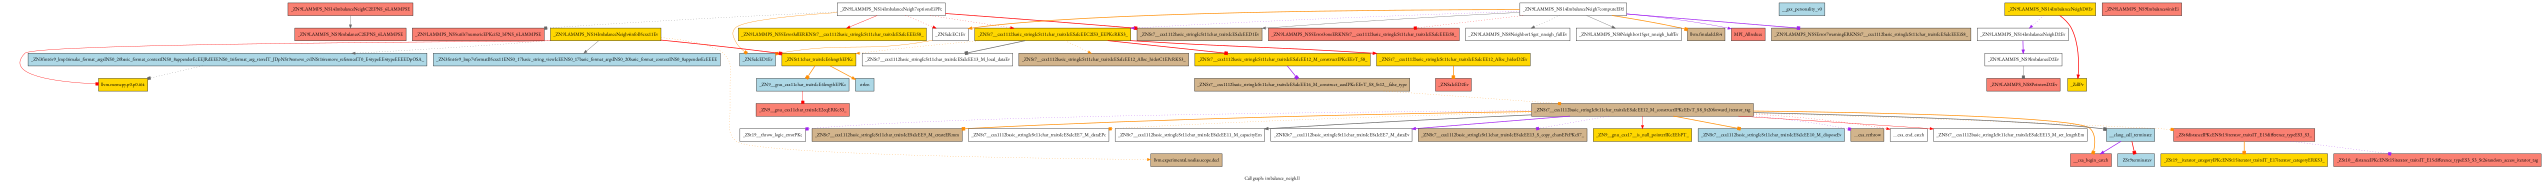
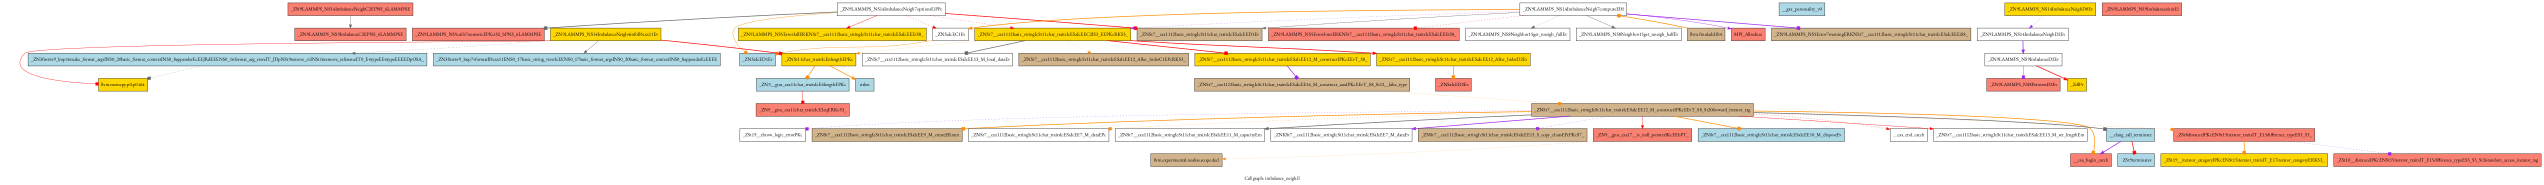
  digraph {
    fontname="EB Garamond"
    label="Call graph: imbalance_neigh.ll"
    node [fillcolor=white fontname="EB Garamond" shape=record style=filled]
    edge [arrowhead=box color=darkorange fontname="EB Garamond" style=bold]
    n1 [fillcolor=salmon label="{_ZN9LAMMPS_NS14ImbalanceNeighC2EPNS_6LAMMPSE}"]
    n2 [fillcolor=salmon label="{_ZN9LAMMPS_NS9ImbalanceC2EPNS_6LAMMPSE}"]
    n3 [label="{_ZN9LAMMPS_NS14ImbalanceNeigh7optionsEiPPc}"]
    n4 [label="{_ZNSaIcEC1Ev}"]
    n5 [fillcolor=gold label="{_ZNSt7__cxx1112basic_stringIcSt11char_traitsIcESaIcEEC2IS3_EEPKcRKS3_}"]
    n6 [fillcolor=lightblue label="{_ZNSaIcED1Ev}"]
    n7 [fillcolor=tan label="{_ZNSt7__cxx1112basic_stringIcSt11char_traitsIcESaIcEED1Ev}"]
    n8 [fillcolor=gold label="{_ZN9LAMMPS_NS5Error3allERKNSt7__cxx1112basic_stringIcSt11char_traitsIcESaIcEEEiS8_}"]
    n9 [fillcolor=salmon label="{_ZN9LAMMPS_NS5utils7numericEPKciS2_bPNS_6LAMMPSE}"]
    n10 [label="{_ZNSt7__cxx1112basic_stringIcSt11char_traitsIcESaIcEE13_M_local_dataEv}"]
    n11 [fillcolor=tan label="{_ZNSt7__cxx1112basic_stringIcSt11char_traitsIcESaIcEE12_Alloc_hiderC1EPcRKS3_}"]
    n12 [fillcolor=gold label="{_ZNSt11char_traitsIcE6lengthEPKc}"]
    n13 [fillcolor=gold label="{_ZNSt7__cxx1112basic_stringIcSt11char_traitsIcESaIcEE12_M_constructIPKcEEvT_S8_}"]
    n14 [fillcolor=gold label="{_ZNSt7__cxx1112basic_stringIcSt11char_traitsIcESaIcEE12_Alloc_hiderD2Ev}"]
    n15 [fillcolor=lightblue label="{_ZN9__gnu_cxx11char_traitsIcE6lengthEPKc}"]
    n16 [fillcolor=lightblue label="{strlen}"]
    n17 [fillcolor=tan label="{_ZNSt7__cxx1112basic_stringIcSt11char_traitsIcESaIcEE16_M_construct_auxIPKcEEvT_S8_St12__false_type}"]
    n18 [fillcolor=salmon label="{_ZNSaIcED2Ev}"]
    n19 [fillcolor=salmon label="{_ZN9__gnu_cxx11char_traitsIcE2eqERKcS3_}"]
    n20 [fillcolor=tan label="{_ZNSt7__cxx1112basic_stringIcSt11char_traitsIcESaIcEE12_M_constructIPKcEEvT_S8_St20forward_iterator_tag}"]
    n21 [fillcolor=lightblue label="{__gxx_personality_v0}"]
    n22 [label="{_ZN9LAMMPS_NS14ImbalanceNeigh7computeEPd}"]
    n23 [fillcolor=tan label="{llvm.fmuladd.f64}"]
    n24 [fillcolor=salmon label="{MPI_Allreduce}"]
    n25 [fillcolor=tan label="{_ZN9LAMMPS_NS5Error7warningERKNSt7__cxx1112basic_stringIcSt11char_traitsIcESaIcEEEiS8_}"]
    n26 [fillcolor=salmon label="{_ZN9LAMMPS_NS5Error3oneERKNSt7__cxx1112basic_stringIcSt11char_traitsIcESaIcEEEiS8_}"]
    n27 [label="{_ZN9LAMMPS_NS8Neighbor15get_nneigh_fullEv}"]
    n28 [label="{_ZN9LAMMPS_NS8Neighbor15get_nneigh_halfEv}"]
-   n29 [fillcolor=gold label="{_ZN9__gnu_cxx17__is_null_pointerIKcEEbPT_}"]
+   n29 [fillcolor=salmon label="{_ZN9__gnu_cxx17__is_null_pointerIKcEEbPT_}"]
    n30 [label="{_ZSt19__throw_logic_errorPKc}"]
    n31 [fillcolor=salmon label="{_ZSt8distanceIPKcENSt15iterator_traitsIT_E15difference_typeES3_S3_}"]
    n32 [fillcolor=tan label="{_ZNSt7__cxx1112basic_stringIcSt11char_traitsIcESaIcEE9_M_createERmm}"]
    n33 [label="{_ZNSt7__cxx1112basic_stringIcSt11char_traitsIcESaIcEE7_M_dataEPc}"]
    n34 [label="{_ZNSt7__cxx1112basic_stringIcSt11char_traitsIcESaIcEE11_M_capacityEm}"]
    n35 [label="{_ZNKSt7__cxx1112basic_stringIcSt11char_traitsIcESaIcEE7_M_dataEv}"]
    n36 [fillcolor=tan label="{_ZNSt7__cxx1112basic_stringIcSt11char_traitsIcESaIcEE13_S_copy_charsEPcPKcS7_}"]
    n37 [fillcolor=salmon label="{__cxa_begin_catch}"]
    n38 [fillcolor=lightblue label="{_ZNSt7__cxx1112basic_stringIcSt11char_traitsIcESaIcEE10_M_disposeEv}"]
-   n39 [fillcolor=tan label="{__cxa_rethrow}"]
    n40 [label="{__cxa_end_catch}"]
    n41 [label="{_ZNSt7__cxx1112basic_stringIcSt11char_traitsIcESaIcEE13_M_set_lengthEm}"]
    n42 [fillcolor=lightblue label="{__clang_call_terminate}"]
    n43 [fillcolor=gold label="{_ZSt19__iterator_categoryIPKcENSt15iterator_traitsIT_E17iterator_categoryERKS3_}"]
    n44 [fillcolor=salmon label="{_ZSt10__distanceIPKcENSt15iterator_traitsIT_E15difference_typeES3_S3_St26random_access_iterator_tag}"]
    n45 [fillcolor=lightblue label="{_ZSt9terminatev}"]
    n46 [fillcolor=gold label="{_ZN9LAMMPS_NS14ImbalanceNeigh4infoB5cxx11Ev}"]
    n47 [fillcolor=tan label="{llvm.experimental.noalias.scope.decl}"]
    n48 [fillcolor=gold label="{llvm.memcpy.p0.p0.i64}"]
    n49 [fillcolor=lightblue label="{_ZN3fmt6v9_lmp16make_format_argsINS0_20basic_format_contextINS0_8appenderEcEEJRdEEENS0_16format_arg_storeIT_JDpNSt9remove_cvINSt16remove_referenceIT0_E4typeEE4typeEEEEDpOSA_}"]
    n50 [fillcolor=lightblue label="{_ZN3fmt6v9_lmp7vformatB5cxx11ENS0_17basic_string_viewIcEENS0_17basic_format_argsINS0_20basic_format_contextINS0_8appenderEcEEEE}"]
    n51 [label="{_ZN9LAMMPS_NS14ImbalanceNeighD2Ev}"]
    n52 [label="{_ZN9LAMMPS_NS9ImbalanceD2Ev}"]
    n53 [fillcolor=salmon label="{_ZN9LAMMPS_NS8PointersD2Ev}"]
    n54 [fillcolor=gold label="{_ZN9LAMMPS_NS14ImbalanceNeighD0Ev}"]
    n55 [fillcolor=gold label="{_ZdlPv}"]
    n56 [fillcolor=salmon label="{_ZN9LAMMPS_NS9Imbalance4initEi}"]
    n1 -> n2 [arrowhead=normal color=gray40 style=solid]
    n3 -> n4 [arrowhead=normal color=red style=dotted]
    n3 -> n5 [arrowhead=normal color=red style=dotted]
    n3 -> n6 [style=solid]
    n3 -> n7 [color=red]
    n3 -> n8 [arrowhead=normal color=red style=solid]
-   n3 -> n9 [color=gray40 style=dotted]
+   n3 -> n9 [color=gray40]
    n4 -> n6 [style=solid]
    n5 -> n10 [color=gray40]
    n5 -> n11 [arrowhead=normal style=dotted]
    n5 -> n12 [arrowhead=normal style=dotted]
    n5 -> n13 [color=red]
    n5 -> n14 [arrowhead=normal color=red]
    n12 -> n15
    n12 -> n16 [arrowhead=normal]
    n13 -> n17 [color=purple]
    n14 -> n18
    n15 -> n19 [color=red style=solid]
    n17 -> n20 [style=dotted]
    n20 -> n29 [arrowhead=normal color=red style=solid]
    n20 -> n30 [color=purple style=dotted]
    n20 -> n31 [style=dotted]
    n20 -> n32
    n20 -> n33 [style=dotted]
    n20 -> n34 [arrowhead=normal color=gray40]
    n20 -> n35 [arrowhead=normal color=purple]
    n20 -> n36 [color=purple style=dotted]
    n20 -> n37
    n20 -> n38
-   n20 -> n39 [color=purple style=dotted]
    n20 -> n40 [arrowhead=normal color=red style=dotted]
    n20 -> n41 [arrowhead=normal color=red style=solid]
    n20 -> n42 [color=gray40]
    n22 -> n4 [arrowhead=normal]
    n22 -> n5 [arrowhead=normal color=purple style=dotted]
    n22 -> n7 [arrowhead=normal color=gray40 style=solid]
-   n22 -> n23
+   n23 -> n22
    n22 -> n24 [arrowhead=normal color=purple style=solid]
    n22 -> n25 [color=purple]
    n22 -> n26 [color=red style=dotted]
    n22 -> n27 [arrowhead=normal color=gray40 style=dotted]
    n22 -> n28 [arrowhead=normal color=gray40 style=solid]
    n31 -> n43
    n31 -> n44 [color=purple style=dotted]
    n42 -> n37 [arrowhead=normal color=purple]
    n42 -> n45 [color=red]
    n46 -> n12 [color=red]
-   n46 -> n47 [arrowhead=normal style=dotted]
+   n29 -> n47 [arrowhead=normal style=dotted]
    n46 -> n48 [color=red style=solid]
    n46 -> n49 [arrowhead=normal color=gray40 style=dotted]
    n46 -> n50 [arrowhead=normal color=gray40 style=solid]
    n49 -> n48 [color=gray40 style=dotted]
    n51 -> n52 [arrowhead=normal color=purple]
-   n52 -> n53 [color=gray40 style=solid]
+   n52 -> n53 [color=purple style=solid]
    n54 -> n51 [arrowhead=normal color=purple style=dotted]
-   n54 -> n55 [arrowhead=normal color=red]
+   n52 -> n55 [arrowhead=normal color=red]
  }
